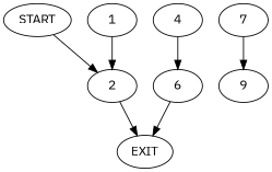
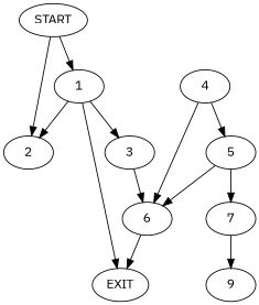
  digraph {
    fontname="IBM Plex Sans"
    node [fontname="IBM Plex Sans"]
    edge [fontname="IBM Plex Sans"]
    n1 [label=START]
    1
    2
+   3
    n5 [label=EXIT]
    6
    4
+   5
    7
    9
+   n1 -> 1
    n1 -> 2
    1 -> 2
-   2 -> n5
+   1 -> 3
+   1 -> n5
+   3 -> 6
    6 -> n5
    4 -> 6
+   4 -> 5
+   5 -> 6
+   5 -> 7
    7 -> 9
  }
